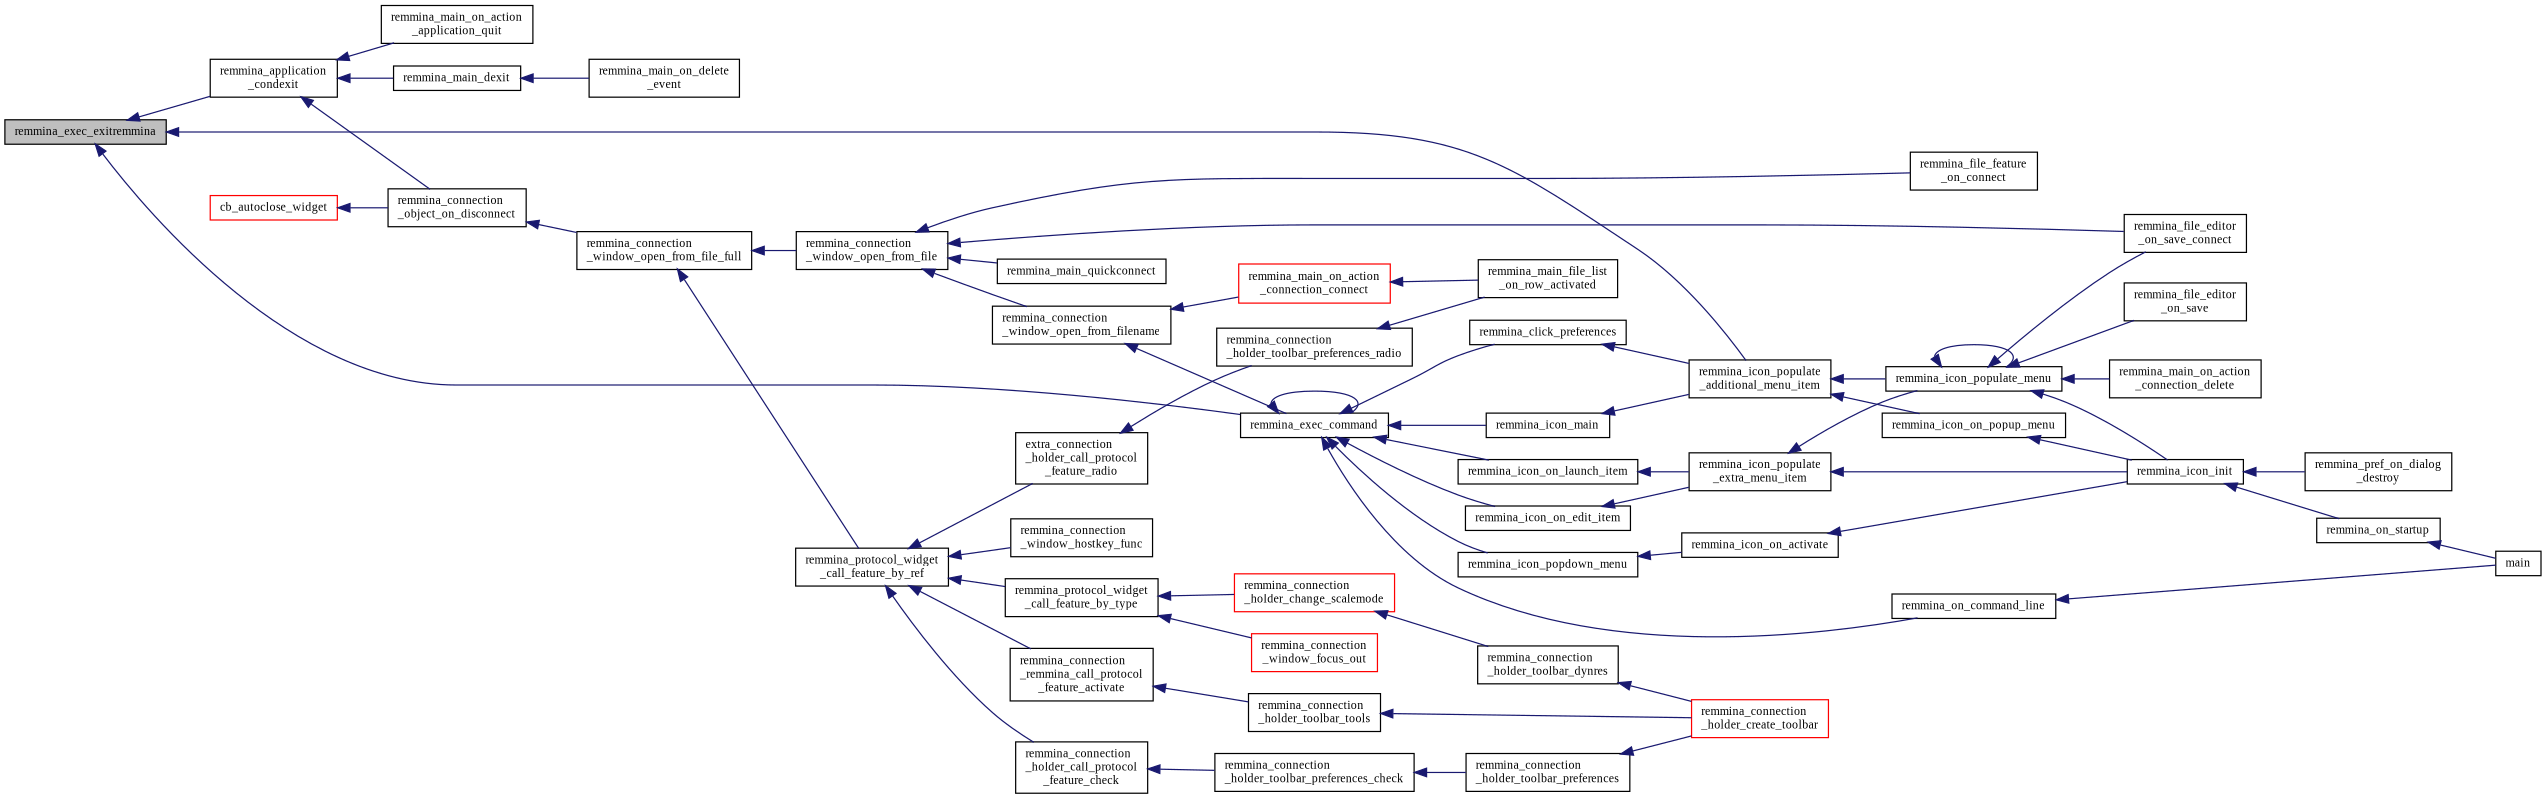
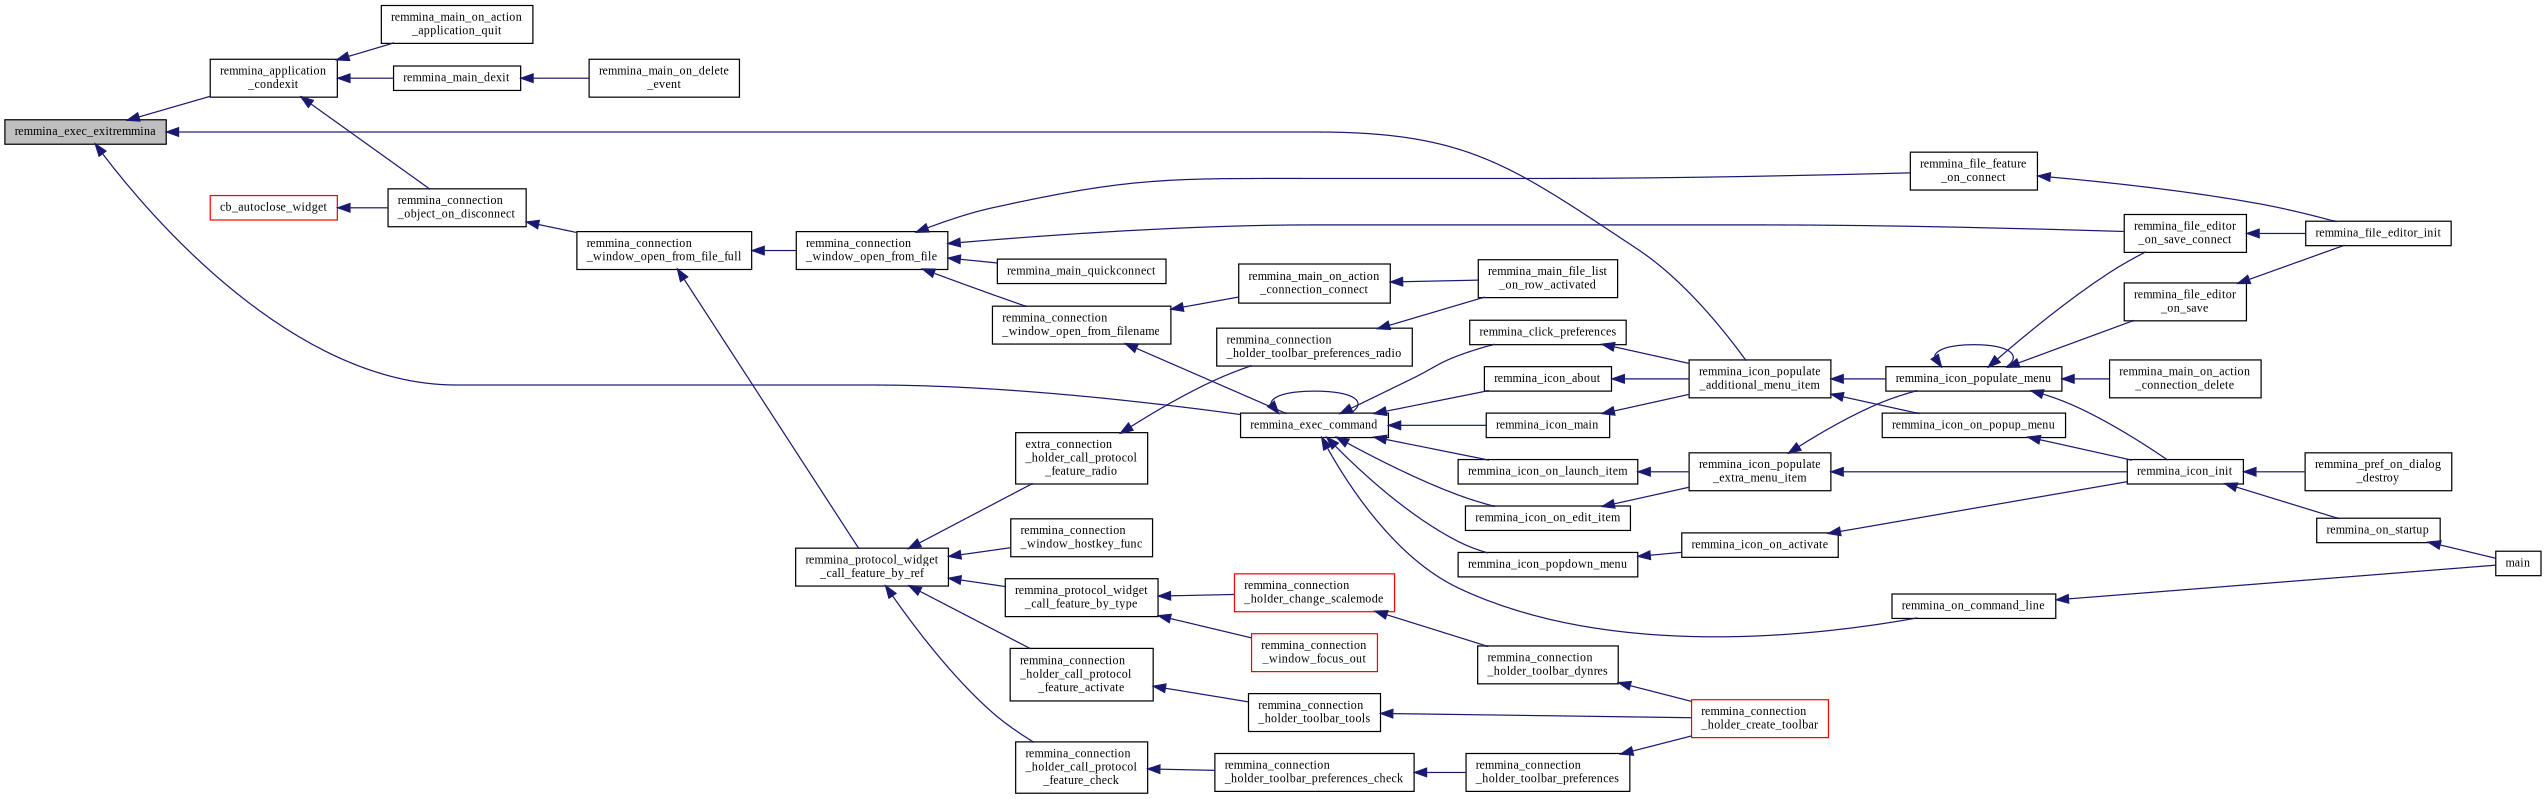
  digraph {
    fontname="Liberation Serif"
    rankdir=LR
    node [color=black fillcolor=white fontname="Liberation Serif" fontsize=10 shape=record style=filled]
    edge [color=midnightblue dir=back fontname="Liberation Serif" fontsize=10 labelfontname=Helvetica labelfontsize=10 style=solid]
    n1 [fillcolor=grey75 fontcolor=black height=0.2 label=remmina_exec_exitremmina width=0.4]
    n2 [height=0.2 label="remmina_application\l_condexit" width=0.4]
    n3 [height=0.2 label=remmina_exec_command width=0.4]
    n4 [height=0.2 label="remmina_icon_populate\l_additional_menu_item" width=0.4]
    n5 [height=0.2 label="remmina_connection\l_object_on_disconnect" width=0.4]
    n6 [height=0.2 label=remmina_main_dexit width=0.4]
    n7 [height=0.2 label="remmina_main_on_action\l_application_quit" width=0.4]
    n8 [height=0.2 label=remmina_on_command_line width=0.4]
    n9 [height=0.2 label=remmina_icon_main width=0.4]
    n10 [height=0.2 label=remmina_click_preferences width=0.4]
+   n11 [height=0.2 label=remmina_icon_about width=0.4]
    n12 [height=0.2 label=remmina_icon_on_launch_item width=0.4]
    n13 [height=0.2 label=remmina_icon_on_edit_item width=0.4]
    n14 [height=0.2 label=remmina_icon_popdown_menu width=0.4]
    n15 [height=0.2 label=remmina_icon_populate_menu width=0.4]
    n16 [height=0.2 label=remmina_icon_on_popup_menu width=0.4]
    n17 [color=red height=0.2 label=cb_autoclose_widget width=0.4]
    n18 [height=0.2 label="remmina_connection\l_window_open_from_file_full" width=0.4]
    n19 [height=0.2 label="remmina_main_on_delete\l_event" width=0.4]
    n20 [height=0.2 label="remmina_connection\l_window_open_from_file" width=0.4]
    n21 [height=0.2 label="remmina_protocol_widget\l_call_feature_by_ref" width=0.4]
    n22 [height=0.2 label="remmina_connection\l_window_open_from_filename" width=0.4]
    n23 [height=0.2 label="remmina_file_editor\l_on_save_connect" width=0.4]
    n24 [height=0.2 label="remmina_file_feature\l_on_connect" width=0.4]
    n25 [height=0.2 label=remmina_main_quickconnect width=0.4]
    n26 [height=0.2 label="extra_connection\l_holder_call_protocol\l_feature_radio" width=0.4]
    n27 [height=0.2 label="remmina_connection\l_holder_call_protocol\l_feature_check" width=0.4]
-   n28 [height=0.2 label="remmina_connection\l_remmina_call_protocol\l_feature_activate" width=0.4]
+   n28 [height=0.2 label="remmina_connection\l_holder_call_protocol\l_feature_activate" width=0.4]
    n29 [height=0.2 label="remmina_connection\l_window_hostkey_func" width=0.4]
    n30 [height=0.2 label="remmina_protocol_widget\l_call_feature_by_type" width=0.4]
-   n31 [color=red height=0.2 label="remmina_main_on_action\l_connection_connect" width=0.4]
+   n31 [height=0.2 label="remmina_main_on_action\l_connection_connect" width=0.4]
+   n32 [height=0.2 label=remmina_file_editor_init width=0.4]
    n33 [height=0.2 label="remmina_main_file_list\l_on_row_activated" width=0.4]
    n34 [height=0.2 label=main width=0.4]
    n35 [height=0.2 label="remmina_icon_populate\l_extra_menu_item" width=0.4]
    n36 [height=0.2 label=remmina_icon_on_activate width=0.4]
    n37 [height=0.2 label="remmina_file_editor\l_on_save" width=0.4]
    n38 [height=0.2 label=remmina_icon_init width=0.4]
    n39 [height=0.2 label="remmina_main_on_action\l_connection_delete" width=0.4]
    n40 [height=0.2 label=remmina_on_startup width=0.4]
    n41 [height=0.2 label="remmina_pref_on_dialog\l_destroy" width=0.4]
    n42 [height=0.2 label="remmina_connection\l_holder_toolbar_preferences_radio" width=0.4]
    n43 [height=0.2 label="remmina_connection\l_holder_toolbar_preferences_check" width=0.4]
    n44 [height=0.2 label="remmina_connection\l_holder_toolbar_tools" width=0.4]
    n45 [color=red height=0.2 label="remmina_connection\l_holder_change_scalemode" width=0.4]
    n46 [color=red height=0.2 label="remmina_connection\l_window_focus_out" width=0.4]
    n47 [height=0.2 label="remmina_connection\l_holder_toolbar_preferences" width=0.4]
    n48 [color=red height=0.2 label="remmina_connection\l_holder_create_toolbar" width=0.4]
    n49 [height=0.2 label="remmina_connection\l_holder_toolbar_dynres" width=0.4]
    n1 -> n2
    n1 -> n3
    n1 -> n4
    n2 -> n5
    n2 -> n6
    n2 -> n7
    n3 -> n3
    n3 -> n8
    n3 -> n9
    n3 -> n10
+   n3 -> n11
    n3 -> n12
    n3 -> n13
    n3 -> n14
    n4 -> n15
    n4 -> n16
    n5 -> n18
    n6 -> n19
    n8 -> n34
    n9 -> n4
    n10 -> n4
+   n11 -> n4
    n12 -> n35
    n13 -> n35
    n14 -> n36
    n15 -> n15
    n15 -> n23
    n15 -> n37
    n15 -> n38
    n15 -> n39
    n16 -> n38
    n17 -> n5
    n18 -> n20
    n18 -> n21
    n20 -> n22
    n20 -> n23
    n20 -> n24
    n20 -> n25
    n21 -> n26
    n21 -> n27
    n21 -> n28
    n21 -> n29
    n21 -> n30
    n22 -> n3
    n22 -> n31
+   n23 -> n32
+   n24 -> n32
    n26 -> n42
    n27 -> n43
    n28 -> n44
    n30 -> n45
    n30 -> n46
    n31 -> n33
    n35 -> n15
    n35 -> n38
    n36 -> n38
+   n37 -> n32
    n38 -> n40
    n38 -> n41
    n40 -> n34
    n42 -> n33
    n43 -> n47
    n44 -> n48
    n45 -> n49
    n47 -> n48
    n49 -> n48
  }
